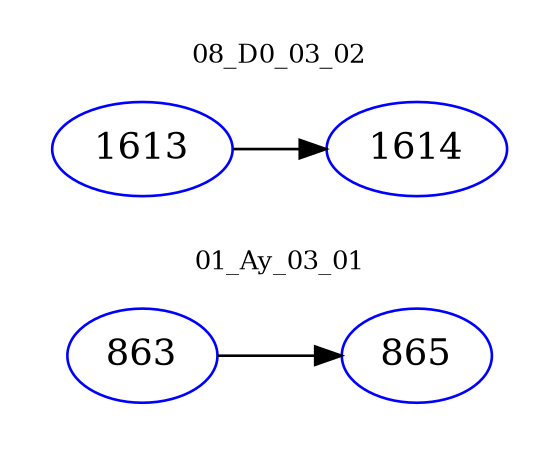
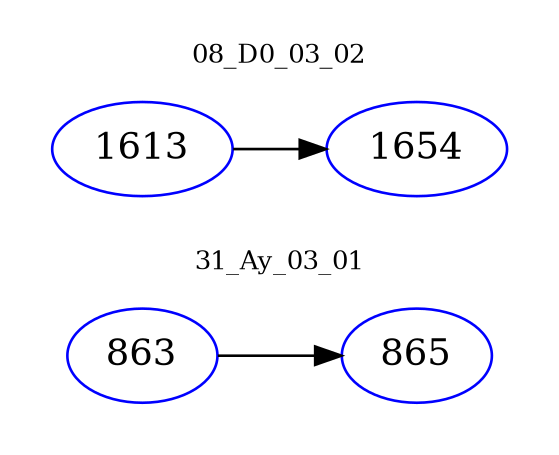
  digraph {
    rankdir=LR
    node [color=blue]
    edge [color=black]
    n1 [label=863]
    n2 [label=865]
    n3 [label=1613]
-   n4 [label=1614]
+   n4 [label=1654]
    subgraph cluster_1 {
      color=white
      fontsize=10
-     label="01_Ay_03_01"
+     label="31_Ay_03_01"
      n1
      n2
    }
    subgraph cluster_2 {
      color=white
      fontsize=10
      label="08_D0_03_02"
      n3
      n4
    }
    n1 -> n2
    n3 -> n4
  }
